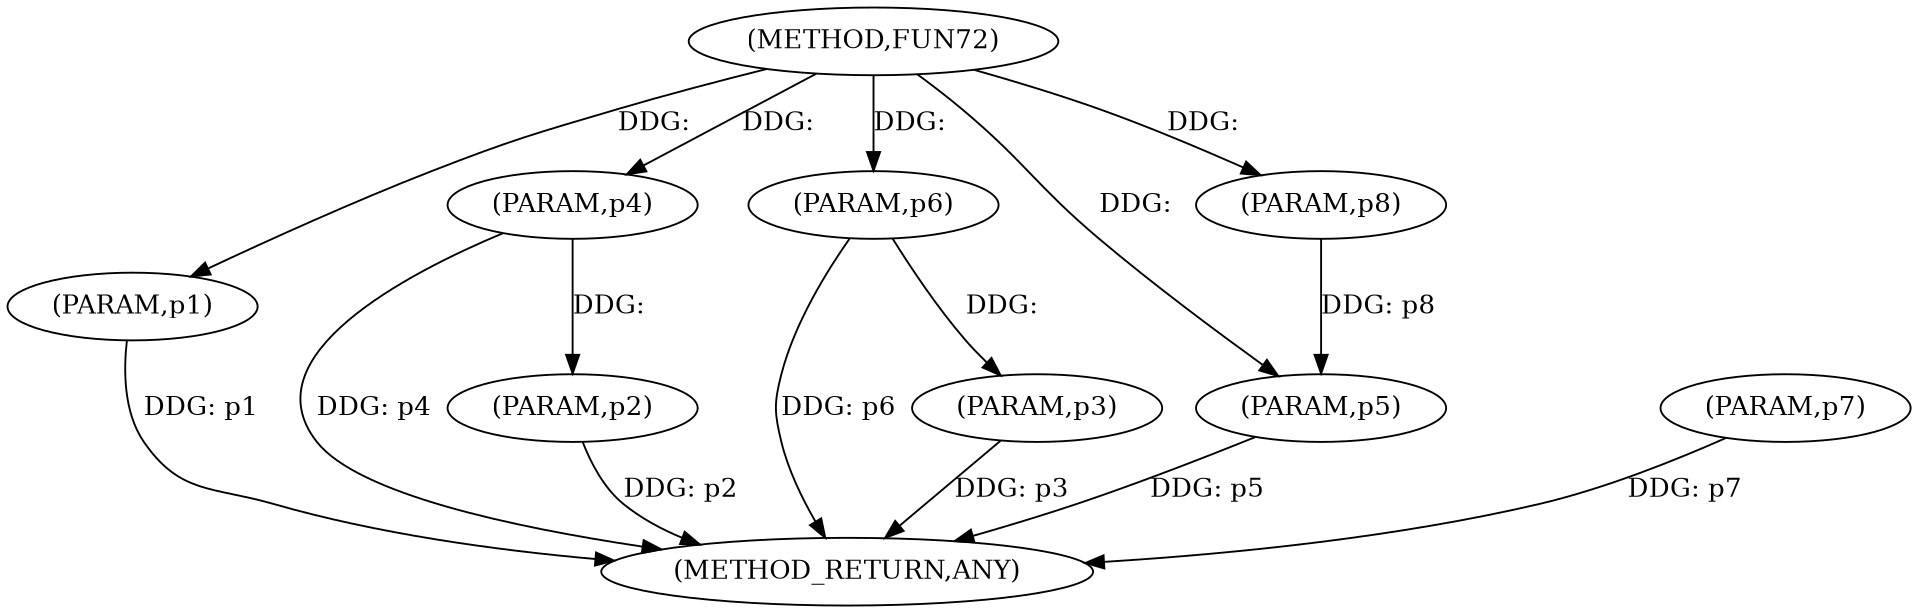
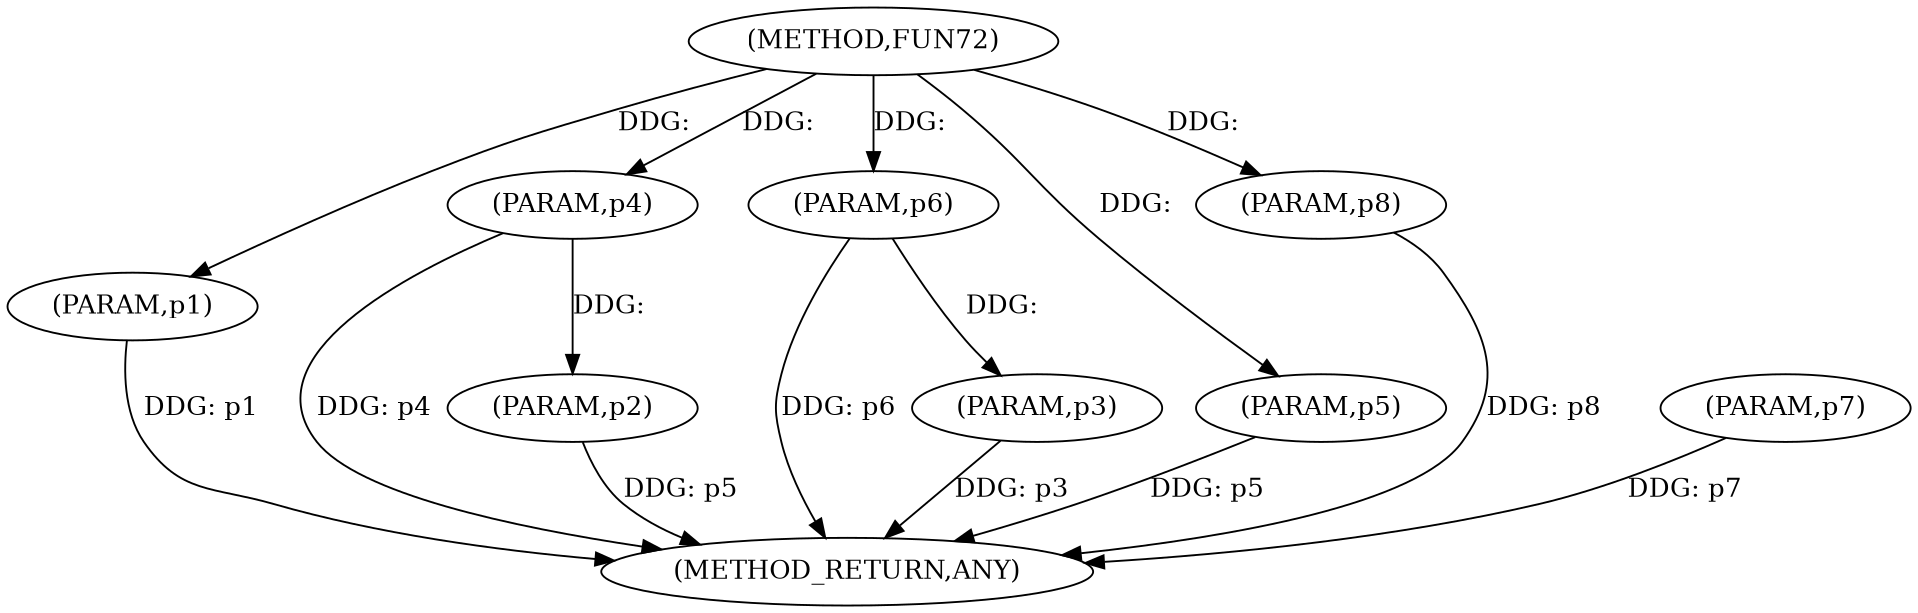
  digraph {
    n1 [label="(METHOD,FUN72)"]
    n2 [label="(PARAM,p1)"]
    n3 [label="(PARAM,p4)"]
    n4 [label="(PARAM,p5)"]
    n5 [label="(PARAM,p6)"]
    n6 [label="(PARAM,p8)"]
    n7 [label="(METHOD_RETURN,ANY)"]
    n8 [label="(PARAM,p2)"]
    n9 [label="(PARAM,p3)"]
    n10 [label="(PARAM,p7)"]
    n1 -> n2 [label="DDG: "]
    n1 -> n3 [label="DDG: "]
    n1 -> n4 [label="DDG: "]
    n1 -> n5 [label="DDG: "]
    n1 -> n6 [label="DDG: "]
    n2 -> n7 [label="DDG: p1"]
    n3 -> n7 [label="DDG: p4"]
    n3 -> n8 [label="DDG: "]
    n4 -> n7 [label="DDG: p5"]
    n5 -> n7 [label="DDG: p6"]
    n5 -> n9 [label="DDG: "]
-   n6 -> n4 [label="DDG: p8"]
-   n8 -> n7 [label="DDG: p2"]
+   n6 -> n7 [label="DDG: p8"]
+   n8 -> n7 [label="DDG: p5"]
    n9 -> n7 [label="DDG: p3"]
    n10 -> n7 [label="DDG: p7"]
  }
